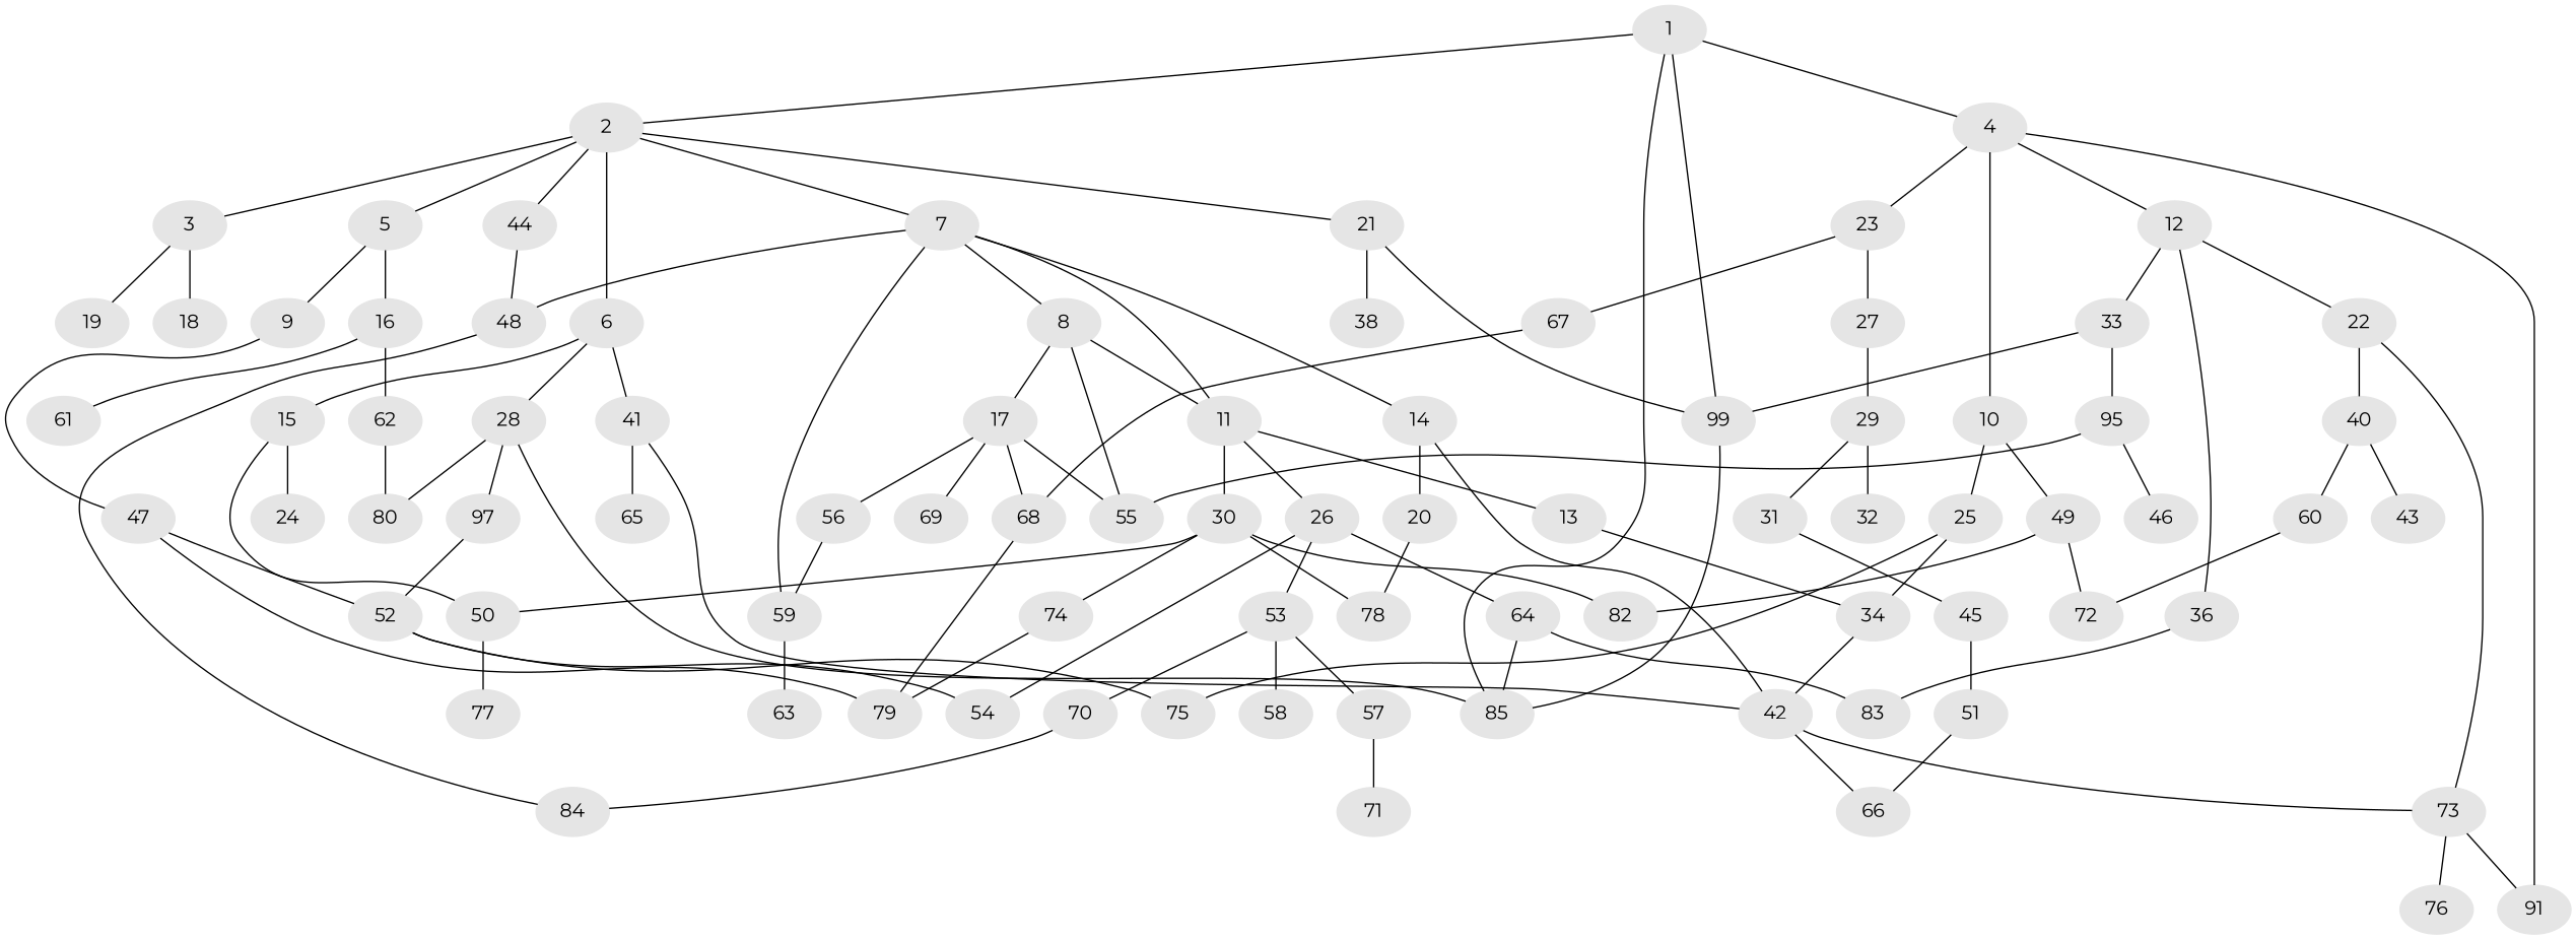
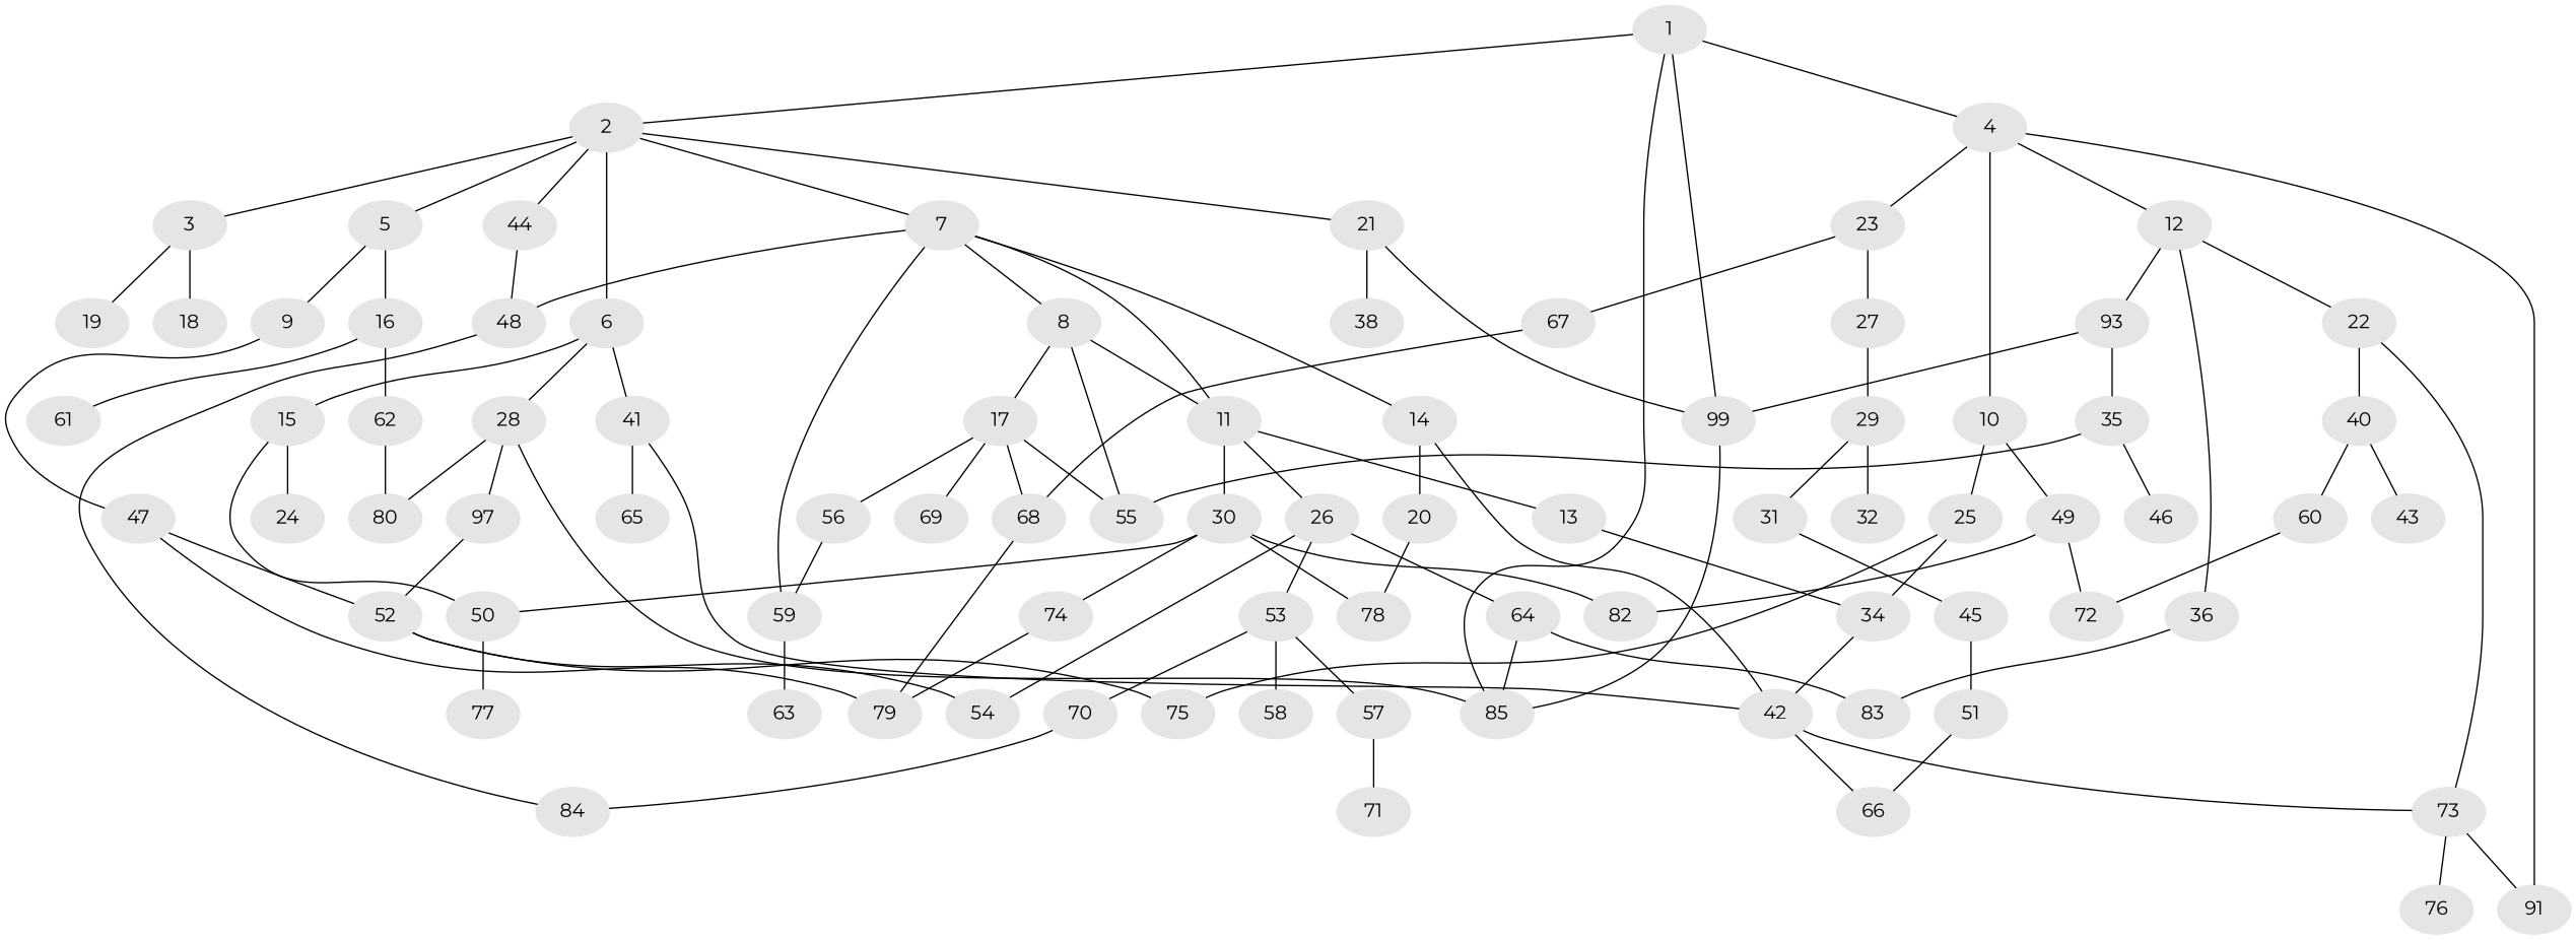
  graph {
    fontname=Montserrat
    node [color=gray90 fontname=Montserrat style=filled]
    edge [fontname=Montserrat]
    1
    2
    4
    n4 [label=99]
    85
    3
    5
    6
    7
    21
    44
    10
    12
    23
    n15 [label=91]
    18
    19
    9
    16
    15
    28
    41
    8
    11
    14
    48
    59
    38
    25
    49
    22
-   33
+   33 [label=93]
    36
    27
    67
    47
    61
    62
    24
    50
    n41 [label=97]
    80
    42
    65
    17
    55
    13
    26
    30
    20
    84
    63
    56
    68
    69
    52
    79
    34
    75
    82
    72
    53
    54
    64
    78
    74
    40
    73
-   35 [label=95]
+   35
    83
    66
    77
    43
    60
    76
    29
    57
    58
    70
    31
    32
    45
    51
    46
    71
    1 -- 2
    1 -- 4
    1 -- n4
    1 -- 85
    2 -- 3
    2 -- 5
    2 -- 6
    2 -- 7
    2 -- 21
    2 -- 44
    4 -- 10
    4 -- 12
    4 -- 23
    4 -- n15
    n4 -- 85
    3 -- 18
    3 -- 19
    5 -- 9
    5 -- 16
    6 -- 15
    6 -- 28
    6 -- 41
    7 -- 8
    7 -- 11
    7 -- 14
    7 -- 48
    7 -- 59
    21 -- n4
    21 -- 38
    44 -- 48
    10 -- 25
    10 -- 49
    12 -- 22
    12 -- 33
    12 -- 36
    23 -- 27
    23 -- 67
    9 -- 47
    16 -- 61
    16 -- 62
    15 -- 24
    15 -- 50
    28 -- 85
    28 -- n41
    28 -- 80
    41 -- 42
    41 -- 65
    8 -- 11
    8 -- 17
    8 -- 55
    11 -- 13
    11 -- 26
    11 -- 30
    14 -- 42
    14 -- 20
    48 -- 84
    59 -- 63
    25 -- 34
    25 -- 75
    49 -- 82
    49 -- 72
    22 -- 40
    22 -- 73
    33 -- n4
    33 -- 35
    36 -- 83
    27 -- 29
    67 -- 68
    47 -- 52
    47 -- 79
    62 -- 80
    50 -- 77
    n41 -- 52
    42 -- 73
    42 -- 66
    17 -- 55
    17 -- 56
    17 -- 68
    17 -- 69
    13 -- 34
    26 -- 53
    26 -- 54
    26 -- 64
    30 -- 50
    30 -- 82
    30 -- 78
    30 -- 74
    20 -- 78
    56 -- 59
    68 -- 79
    52 -- 75
    52 -- 54
    34 -- 42
    53 -- 57
    53 -- 58
    53 -- 70
    64 -- 85
    64 -- 83
    74 -- 79
    40 -- 43
    40 -- 60
    73 -- n15
    73 -- 76
    35 -- 55
    35 -- 46
    60 -- 72
    29 -- 31
    29 -- 32
    57 -- 71
    70 -- 84
    31 -- 45
    45 -- 51
    51 -- 66
  }
